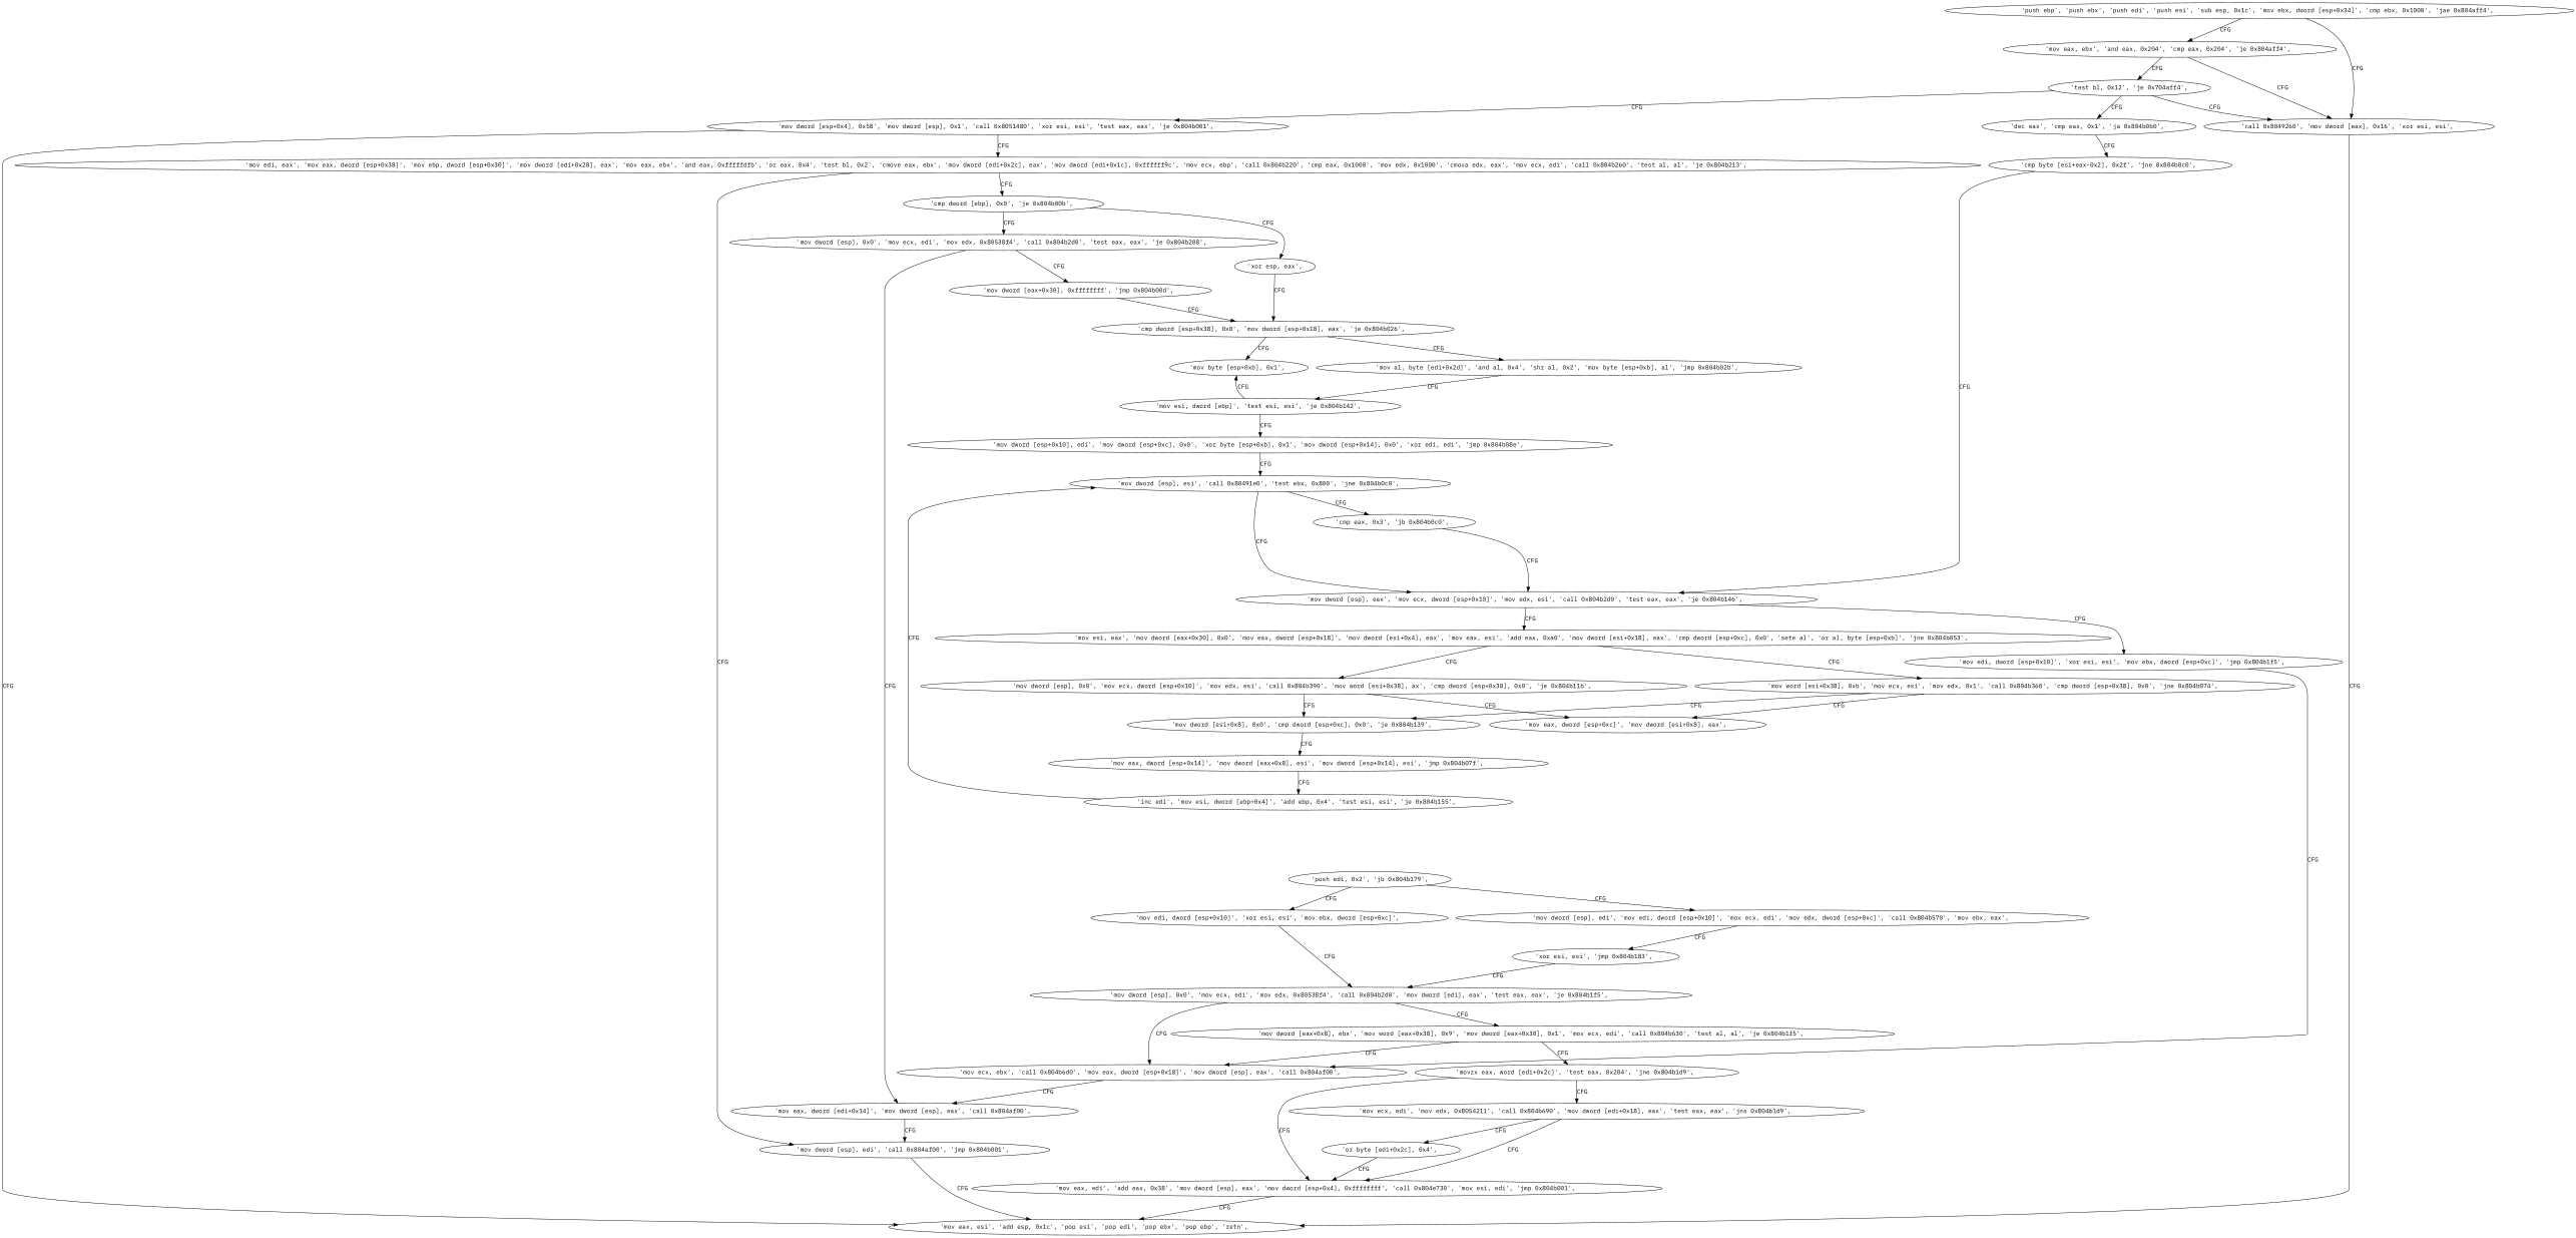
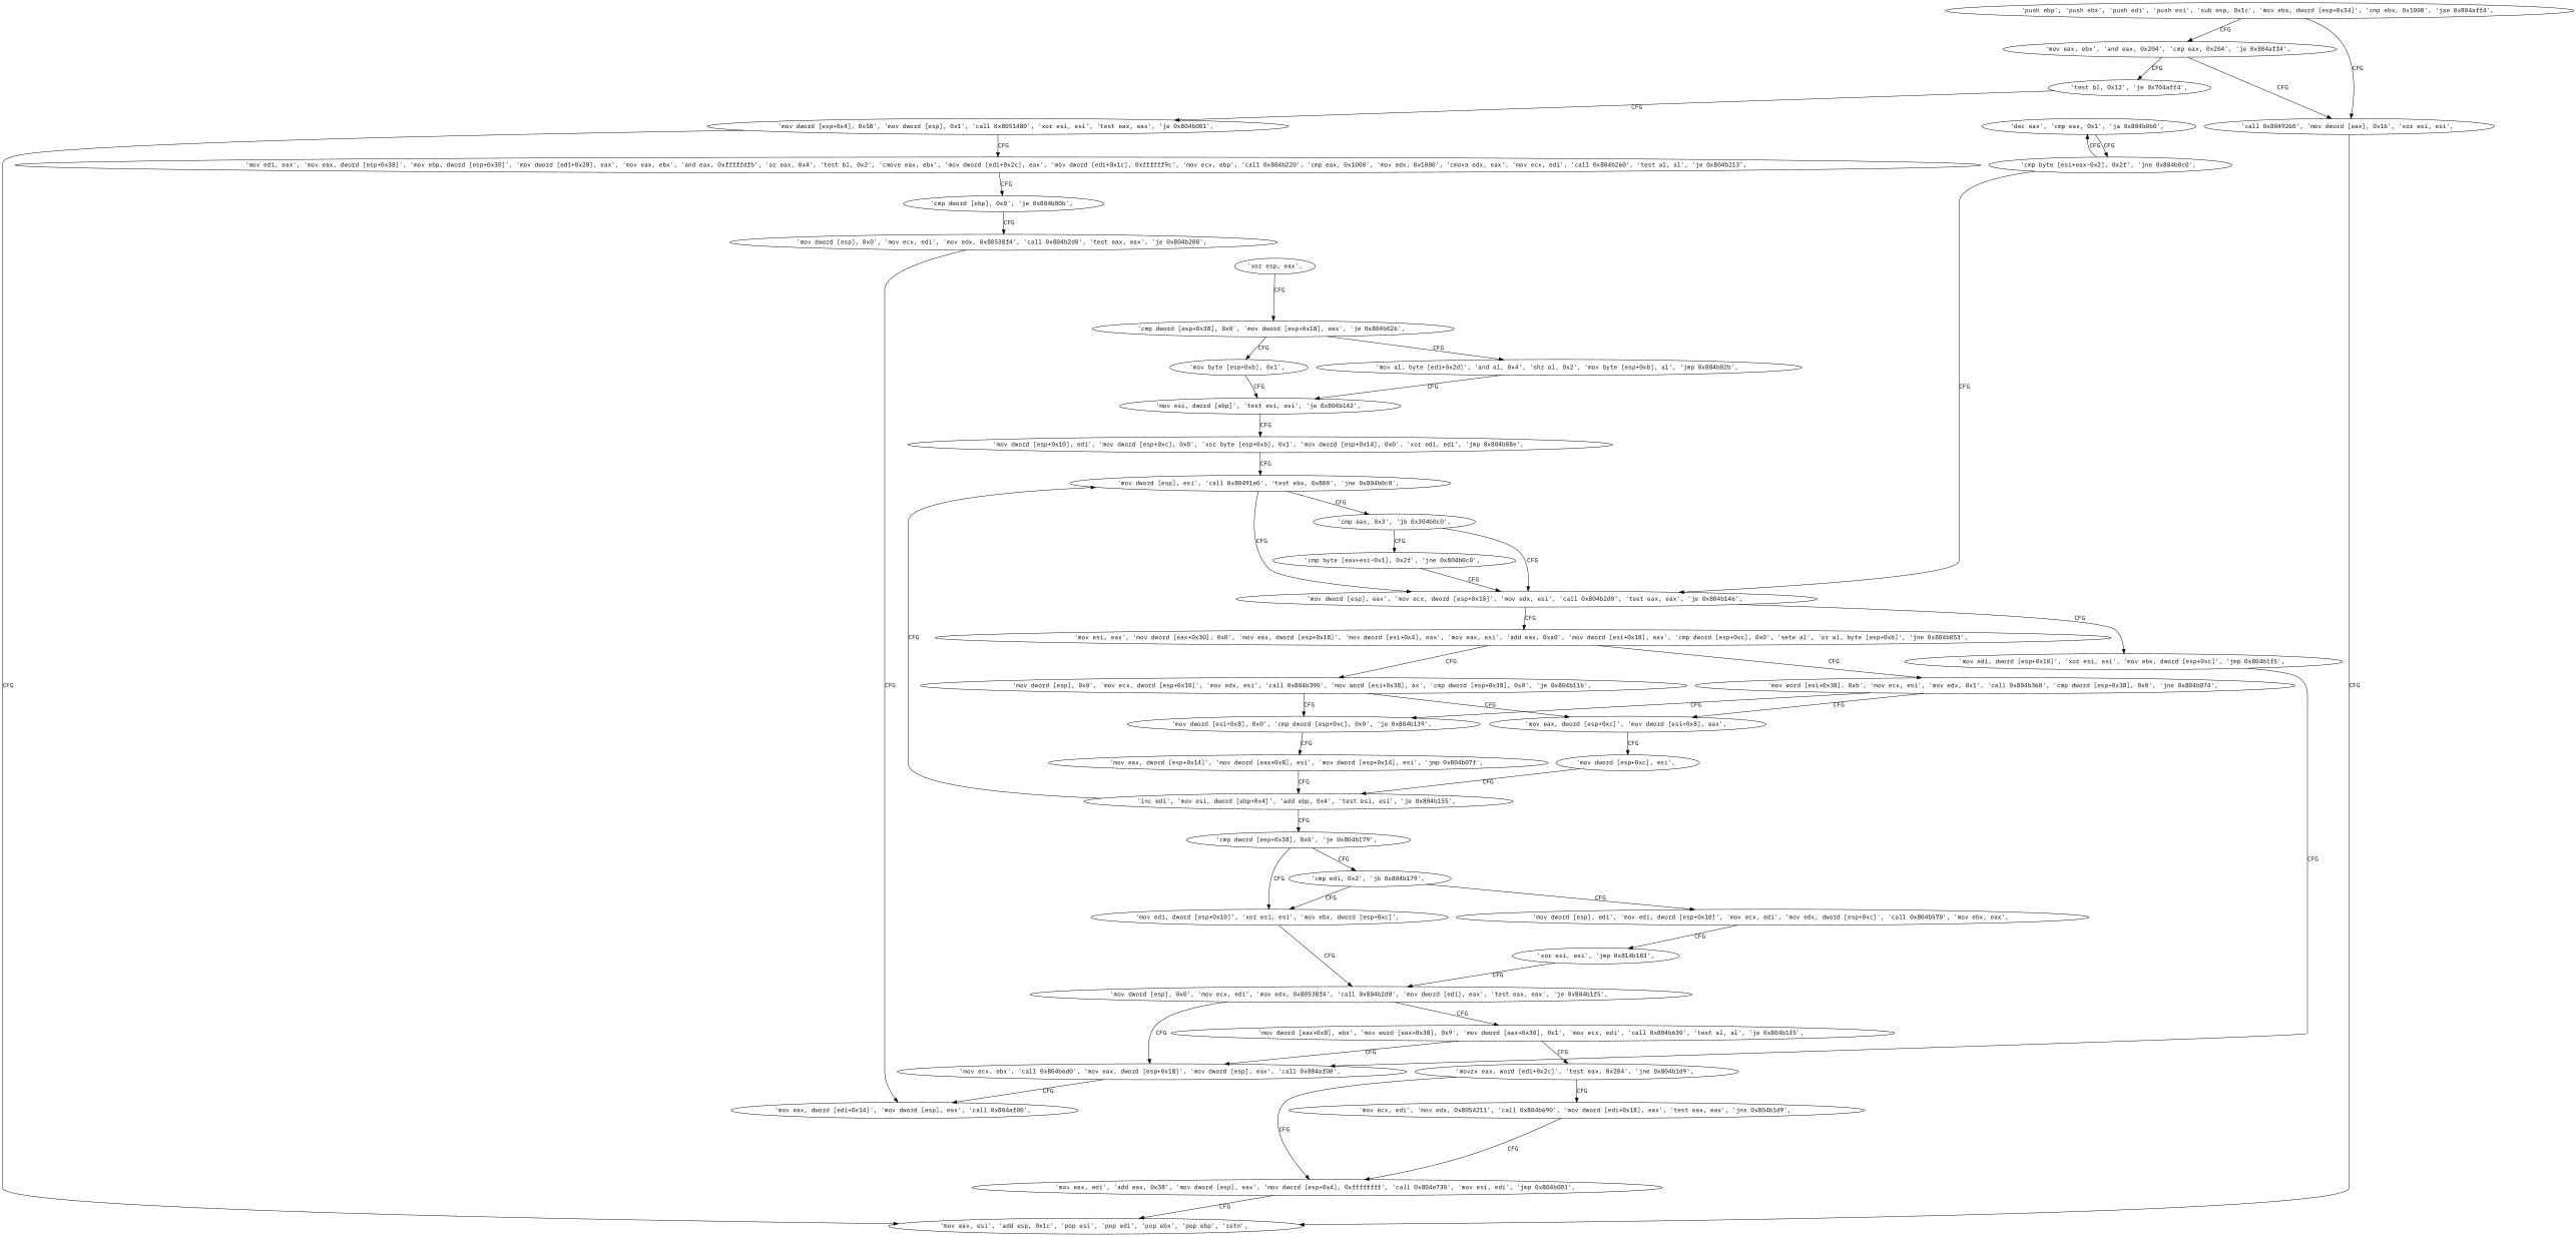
  digraph {
    fontname="IBM Plex Mono"
    node [fontname="IBM Plex Mono"]
    edge [fontname="IBM Plex Mono"]
    n1 [label="'push ebp', 'push ebx', 'push edi', 'push esi', 'sub esp, 0x1c', 'mov ebx, dword [esp+0x34]', 'cmp ebx, 0x1000', 'jae 0x804aff4', "]
    n2 [label="'call 0x8049260', 'mov dword [eax], 0x16', 'xor esi, esi', "]
    n3 [label="'mov eax, ebx', 'and eax, 0x204', 'cmp eax, 0x204', 'je 0x804aff4', "]
    n4 [label="'mov eax, esi', 'add esp, 0x1c', 'pop esi', 'pop edi', 'pop ebx', 'pop ebp', 'retn', "]
    n5 [label="'test bl, 0x12', 'je 0x704aff4',"]
    n6 [label="'mov dword [esp+0x4], 0x58', 'mov dword [esp], 0x1', 'call 0x8051480', 'xor esi, esi', 'test eax, eax', 'je 0x804b001', "]
    n7 [label="'mov edi, eax', 'mov eax, dword [esp+0x38]', 'mov ebp, dword [esp+0x30]', 'mov dword [edi+0x28], eax', 'mov eax, ebx', 'and eax, 0xfffffdfb', 'or eax, 0x4', 'test bl, 0x2', 'cmove eax, ebx', 'mov dword [edi+0x2c], eax', 'mov dword [edi+0x1c], 0xffffff9c', 'mov ecx, ebp', 'call 0x804b220', 'cmp eax, 0x1000', 'mov edx, 0x1000', 'cmova edx, eax', 'mov ecx, edi', 'call 0x804b260', 'test al, al', 'je 0x804b213', "]
-   n8 [label="'mov dword [esp], edi', 'call 0x804af00', 'jmp 0x804b001', "]
    n9 [label="'cmp dword [ebp], 0x0', 'je 0x804b00b', "]
    n10 [label="'xor esp, eax',"]
    n11 [label="'mov dword [esp], 0x0', 'mov ecx, edi', 'mov edx, 0x80538f4', 'call 0x804b2d0', 'test eax, eax', 'je 0x804b208', "]
    n12 [label="'cmp dword [esp+0x38], 0x0', 'mov dword [esp+0x18], eax', 'je 0x804b026', "]
    n13 [label="'mov eax, dword [edi+0x14]', 'mov dword [esp], eax', 'call 0x804af00', "]
-   n14 [label="'mov dword [eax+0x30], 0xffffffff', 'jmp 0x804b00d', "]
    n15 [label="'mov byte [esp+0xb], 0x1', "]
    n16 [label="'mov al, byte [edi+0x2d]', 'and al, 0x4', 'shr al, 0x2', 'mov byte [esp+0xb], al', 'jmp 0x804b02b', "]
    n17 [label="'mov esi, dword [ebp]', 'test esi, esi', 'je 0x804b142', "]
    n18 [label="'mov dword [esp+0x10], edi', 'mov dword [esp+0xc], 0x0', 'xor byte [esp+0xb], 0x1', 'mov dword [esp+0x14], 0x0', 'xor edi, edi', 'jmp 0x804b08e', "]
    n19 [label="'mov dword [esp], esi', 'call 0x80491e0', 'test ebx, 0x800', 'jne 0x804b0c0', "]
-   n20 [label="'xor esi, esi', 'jmp 0x804b183', "]
+   n20 [label="'xor esi, esi', 'jmp 0x814b183',"]
    n21 [label="'mov dword [esp], 0x0', 'mov ecx, edi', 'mov edx, 0x80538f4', 'call 0x804b2d0', 'mov dword [edi], eax', 'test eax, eax', 'je 0x804b1f5', "]
    n22 [label="'mov ecx, ebx', 'call 0x804b6d0', 'mov eax, dword [esp+0x18]', 'mov dword [esp], eax', 'call 0x804af00', "]
    n23 [label="'mov dword [eax+0x8], ebx', 'mov word [eax+0x38], 0x9', 'mov dword [eax+0x30], 0x1', 'mov ecx, edi', 'call 0x804b630', 'test al, al', 'je 0x804b1f5', "]
    n24 [label="'mov dword [esp], eax', 'mov ecx, dword [esp+0x10]', 'mov edx, esi', 'call 0x804b2d0', 'test eax, eax', 'je 0x804b146', "]
-   n25 [label="'cmp eax, 0x3', 'jb 0x804b0c0', "]
+   n25 [label="'cmp eax, 0x3', 'jb 0x304b0c0',"]
    n26 [label="'mov edi, dword [esp+0x10]', 'xor esi, esi', 'mov ebx, dword [esp+0xc]', 'jmp 0x804b1f5', "]
    n27 [label="'mov esi, eax', 'mov dword [eax+0x30], 0x0', 'mov eax, dword [esp+0x18]', 'mov dword [esi+0x4], eax', 'mov eax, esi', 'add eax, 0xa0', 'mov dword [esi+0x18], eax', 'cmp dword [esp+0xc], 0x0', 'sete al', 'or al, byte [esp+0xb]', 'jne 0x804b053', "]
+   n28 [label="'cmp byte [eax+esi-0x1], 0x2f', 'jne 0x804b0c0', "]
    n29 [label="'movzx eax, word [edi+0x2c]', 'test eax, 0x204', 'jne 0x804b1d9', "]
    n30 [label="'mov dword [esp], 0x0', 'mov ecx, dword [esp+0x10]', 'mov edx, esi', 'call 0x804b390', 'mov word [esi+0x38], ax', 'cmp dword [esp+0x38], 0x0', 'je 0x804b11b', "]
    n31 [label="'mov word [esi+0x38], 0xb', 'mov ecx, esi', 'mov edx, 0x1', 'call 0x804b360', 'cmp dword [esp+0x38], 0x0', 'jne 0x804b074', "]
    n32 [label="'mov eax, edi', 'add eax, 0x38', 'mov dword [esp], eax', 'mov dword [esp+0x4], 0xffffffff', 'call 0x804e730', 'mov esi, edi', 'jmp 0x804b001', "]
    n33 [label="'mov ecx, edi', 'mov edx, 0x8054211', 'call 0x804b690', 'mov dword [edi+0x18], eax', 'test eax, eax', 'jns 0x804b1d9', "]
    n34 [label="'mov dword [esi+0x8], 0x0', 'cmp dword [esp+0xc], 0x0', 'je 0x804b139', "]
    n35 [label="'mov eax, dword [esp+0xc]', 'mov dword [esi+0x8], eax', "]
-   n36 [label="'or byte [edi+0x2c], 0x4', "]
    n37 [label="'mov eax, dword [esp+0x14]', 'mov dword [eax+0x8], esi', 'mov dword [esp+0x14], esi', 'jmp 0x804b07f', "]
+   n38 [label="'mov dword [esp+0xc], esi', "]
    n39 [label="'cmp byte [esi+eax-0x2], 0x2f', 'jne 0x804b0c0', "]
    n40 [label="'dec eax', 'cmp eax, 0x1', 'ja 0x804b0b0', "]
    n41 [label="'inc edi', 'mov esi, dword [ebp+0x4]', 'add ebp, 0x4', 'test esi, esi', 'je 0x804b155', "]
+   n42 [label="'cmp dword [esp+0x38], 0x0', 'je 0x804b179', "]
    n43 [label="'mov edi, dword [esp+0x10]', 'xor esi, esi', 'mov ebx, dword [esp+0xc]', "]
-   n44 [label="'push edi, 0x2', 'jb 0x804b179',"]
+   n44 [label="'cmp edi, 0x2', 'jb 0x804b179', "]
    n45 [label="'mov dword [esp], edi', 'mov edi, dword [esp+0x10]', 'mov ecx, edi', 'mov edx, dword [esp+0xc]', 'call 0x804b570', 'mov ebx, eax', "]
    n1 -> n2 [label=CFG]
    n1 -> n3 [label=CFG]
    n2 -> n4 [label=CFG]
    n3 -> n2 [label=CFG]
    n3 -> n5 [label=CFG]
-   n5 -> n2 [label=CFG]
    n5 -> n6 [label=CFG]
    n6 -> n4 [label=CFG]
    n6 -> n7 [label=CFG]
-   n7 -> n8 [label=CFG]
    n7 -> n9 [label=CFG]
-   n8 -> n4 [label=CFG]
-   n9 -> n10 [label=CFG]
    n9 -> n11 [label=CFG]
    n10 -> n12 [label=CFG]
    n11 -> n13 [label=CFG]
-   n11 -> n14 [label=CFG]
    n12 -> n15 [label=CFG]
    n12 -> n16 [label=CFG]
-   n13 -> n8 [label=CFG]
-   n14 -> n12 [label=CFG]
-   n17 -> n15 [label=CFG]
+   n15 -> n17 [label=CFG]
    n16 -> n17 [label=CFG]
    n17 -> n18 [label=CFG]
    n18 -> n19 [label=CFG]
    n19 -> n24 [label=CFG]
    n19 -> n25 [label=CFG]
    n20 -> n21 [label=CFG]
    n21 -> n22 [label=CFG]
    n21 -> n23 [label=CFG]
    n22 -> n13 [label=CFG]
    n23 -> n22 [label=CFG]
    n23 -> n29 [label=CFG]
    n24 -> n26 [label=CFG]
    n24 -> n27 [label=CFG]
    n25 -> n24 [label=CFG]
+   n25 -> n28 [label=CFG]
    n26 -> n22 [label=CFG]
    n27 -> n30 [label=CFG]
    n27 -> n31 [label=CFG]
+   n28 -> n24 [label=CFG]
    n29 -> n32 [label=CFG]
    n29 -> n33 [label=CFG]
    n30 -> n34 [label=CFG]
    n30 -> n35 [label=CFG]
    n31 -> n34 [label=CFG]
    n31 -> n35 [label=CFG]
    n32 -> n4 [label=CFG]
    n33 -> n32 [label=CFG]
-   n33 -> n36 [label=CFG]
    n34 -> n37 [label=CFG]
-   n36 -> n32 [label=CFG]
+   n35 -> n38 [label=CFG]
    n37 -> n41 [label=CFG]
+   n38 -> n41 [label=CFG]
    n39 -> n24 [label=CFG]
-   n5 -> n40 [label=CFG]
+   n39 -> n40 [label=CFG]
    n40 -> n39 [label=CFG]
    n41 -> n19 [label=CFG]
+   n41 -> n42 [label=CFG]
+   n42 -> n43 [label=CFG]
+   n42 -> n44 [label=CFG]
    n43 -> n21 [label=CFG]
    n44 -> n43 [label=CFG]
    n44 -> n45 [label=CFG]
    n45 -> n20 [label=CFG]
  }
